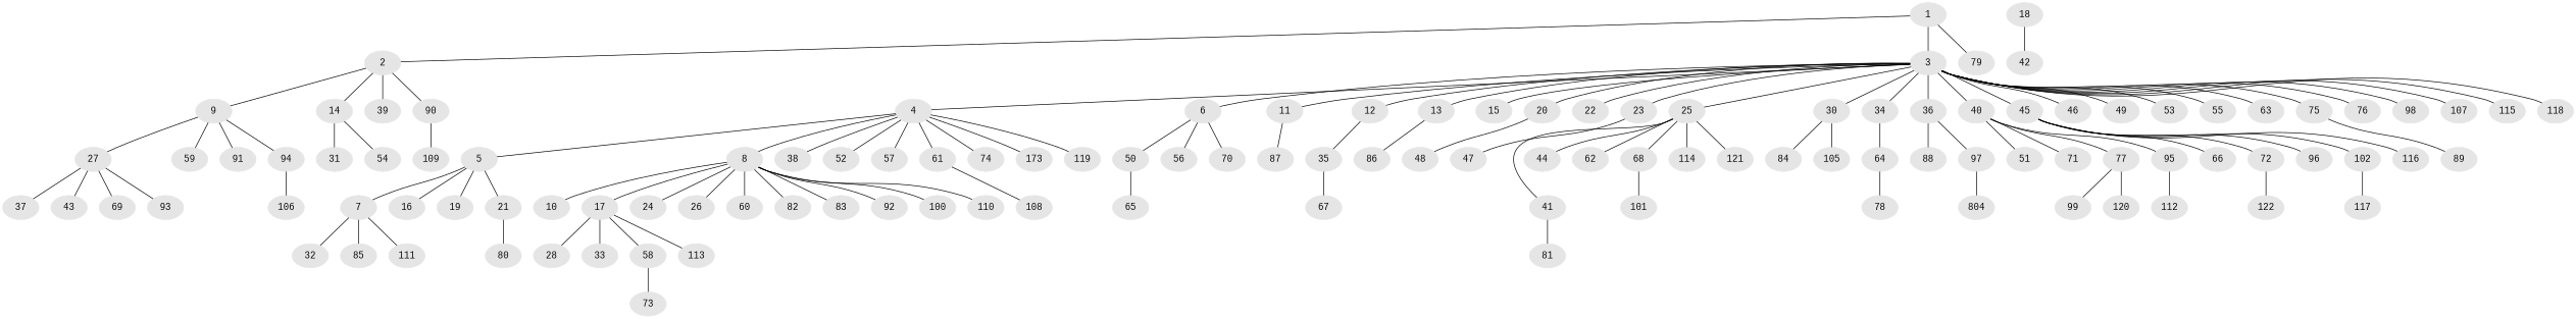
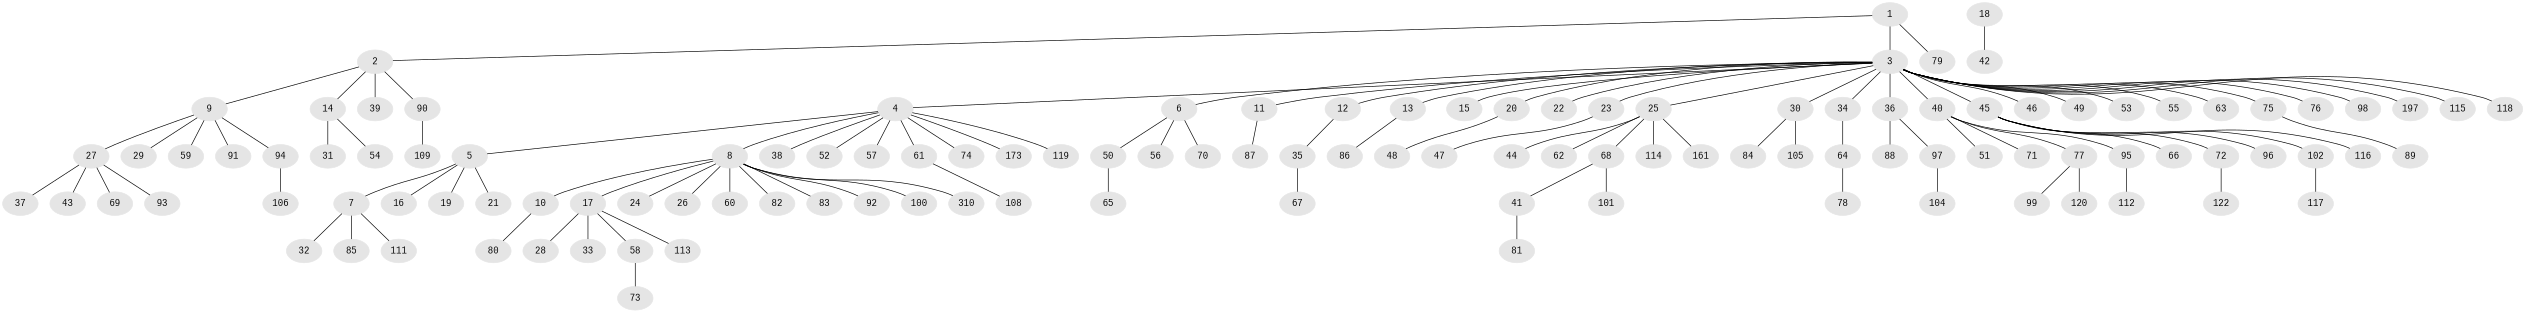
  graph {
    fontname="Liberation Mono"
    node [color=gray90 fontname="Liberation Mono" style=filled]
    edge [fontname="Liberation Mono"]
    1
    2
    3
    79
    9
    14
    39
    90
    4
    6
    11
    12
    13
    15
    20
    22
    23
    25
    30
    34
    36
    40
    45
    46
    49
    53
    55
    63
    75
    76
    98
-   107
+   107 [label=197]
    115
    118
    27
+   29
    59
    91
    94
    31
    54
    109
    5
    8
    38
    52
    57
    61
    74
    n50 [label=173]
    119
    50
    56
    70
    87
    35
    86
    48
    47
    41
    44
    62
    68
    114
-   121
+   121 [label=161]
    84
    105
    64
    88
    97
    51
    71
    77
    95
    66
    72
    96
    102
    116
    89
    7
    16
    19
    21
    10
    17
    24
    26
    60
    82
    83
    92
    100
-   110
+   110 [label=310]
    18
    42
    108
    32
    85
    111
    80
    65
    28
    33
    58
    113
    37
    43
    69
    93
    106
    67
    73
    81
    101
    78
-   104 [label=804]
+   104
    99
    120
    112
    122
    117
    1 -- 2
    1 -- 3
    1 -- 79
    2 -- 9
    2 -- 14
    2 -- 39
    2 -- 90
    3 -- 4
    3 -- 6
    3 -- 11
    3 -- 12
    3 -- 13
    3 -- 15
    3 -- 20
    3 -- 22
    3 -- 23
    3 -- 25
    3 -- 30
    3 -- 34
    3 -- 36
    3 -- 40
    3 -- 45
    3 -- 46
    3 -- 49
    3 -- 53
    3 -- 55
    3 -- 63
    3 -- 75
    3 -- 76
    3 -- 98
    3 -- 107
    3 -- 115
    3 -- 118
    9 -- 27
+   9 -- 29
    9 -- 59
    9 -- 91
    9 -- 94
    14 -- 31
    14 -- 54
    90 -- 109
    4 -- 5
    4 -- 8
    4 -- 38
    4 -- 52
    4 -- 57
    4 -- 61
    4 -- 74
    4 -- n50
    4 -- 119
    6 -- 50
    6 -- 56
    6 -- 70
    11 -- 87
    12 -- 35
    13 -- 86
    20 -- 48
    23 -- 47
-   25 -- 41
+   68 -- 41
    25 -- 44
    25 -- 62
    25 -- 68
    25 -- 114
    25 -- 121
    30 -- 84
    30 -- 105
    34 -- 64
    36 -- 88
    36 -- 97
    40 -- 51
    40 -- 71
    40 -- 77
    40 -- 95
    45 -- 66
    45 -- 72
    45 -- 96
    45 -- 102
    45 -- 116
    75 -- 89
    27 -- 37
    27 -- 43
    27 -- 69
    27 -- 93
    94 -- 106
    5 -- 7
    5 -- 16
    5 -- 19
    5 -- 21
    8 -- 10
    8 -- 17
    8 -- 24
    8 -- 26
    8 -- 60
    8 -- 82
    8 -- 83
    8 -- 92
    8 -- 100
    8 -- 110
    61 -- 108
    50 -- 65
    35 -- 67
    41 -- 81
    68 -- 101
    64 -- 78
    97 -- 104
    77 -- 99
    77 -- 120
    95 -- 112
    72 -- 122
    102 -- 117
    7 -- 32
    7 -- 85
    7 -- 111
-   21 -- 80
+   10 -- 80
    17 -- 28
    17 -- 33
    17 -- 58
    17 -- 113
    18 -- 42
    58 -- 73
  }
